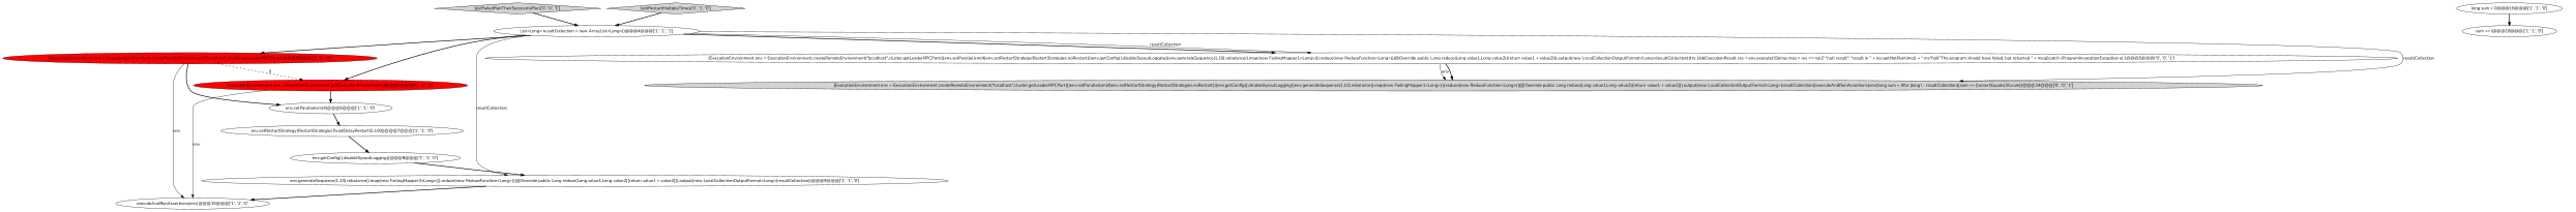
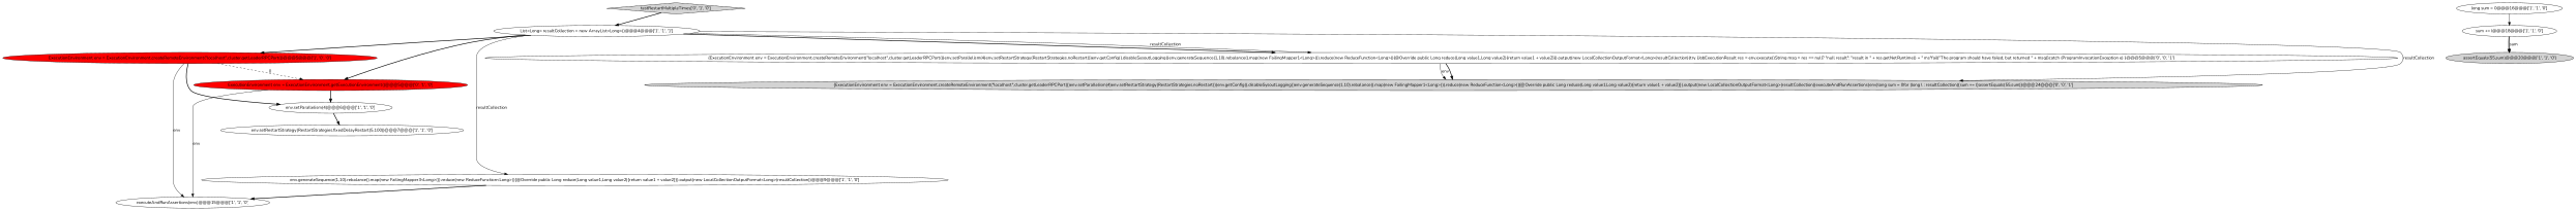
  digraph {
    fontname=Nunito
    node [fillcolor=white fontname=Nunito shape=ellipse style=filled]
    edge [fontname=Nunito style=bold]
    n1 [fillcolor=red label="ExecutionEnvironment env = ExecutionEnvironment.createRemoteEnvironment(\"localhost\",cluster.getLeaderRPCPort())@@@5@@@['1', '0', '0']"]
    n2 [fillcolor=red label="ExecutionEnvironment env = ExecutionEnvironment.getExecutionEnvironment()@@@5@@@['0', '1', '0']"]
    n3 [label="env.setParallelism(4)@@@6@@@['1', '1', '0']"]
    n4 [label="executeAndRunAssertions(env)@@@15@@@['1', '1', '0']"]
    n5 [label="env.setRestartStrategy(RestartStrategies.fixedDelayRestart(5,100))@@@7@@@['1', '1', '0']"]
-   n7 [fillcolor=lightgray label="testFailedRunThenSuccessfulRun['0', '0', '1']" shape=diamond]
+   n6 [fillcolor=lightgray label="assertEquals(55,sum)@@@20@@@['1', '1', '0']"]
    n8 [label="List<Long> resultCollection = new ArrayList<Long>()@@@4@@@['1', '1', '1']"]
    n9 [label="{ExecutionEnvironment env = ExecutionEnvironment.createRemoteEnvironment(\"localhost\",cluster.getLeaderRPCPort())env.setParallelism(4)env.setRestartStrategy(RestartStrategies.noRestart())env.getConfig().disableSysoutLogging()env.generateSequence(1,10).rebalance().map(new FailingMapper1<Long>()).reduce(new ReduceFunction<Long>(){@Override public Long reduce(Long value1,Long value2){return value1 + value2}}).output(new LocalCollectionOutputFormat<Long>(resultCollection))try {JobExecutionResult res = env.execute()String msg = res == null? \"null result\": \"result in \" + res.getNetRuntime() + \" ms\"fail(\"The program should have failed, but returned \" + msg)}catch (ProgramInvocationException e) }@@@5@@@['0', '0', '1']"]
    n10 [fillcolor=lightgray label="{ExecutionEnvironment env = ExecutionEnvironment.createRemoteEnvironment(\"localhost\",cluster.getLeaderRPCPort())env.setParallelism(4)env.setRestartStrategy(RestartStrategies.noRestart())env.getConfig().disableSysoutLogging()env.generateSequence(1,10).rebalance().map(new FailingMapper1<Long>()).reduce(new ReduceFunction<Long>(){@Override public Long reduce(Long value1,Long value2){return value1 + value2}}).output(new LocalCollectionOutputFormat<Long>(resultCollection))executeAndRunAssertions(env)long sum = 0for (long l : resultCollection){sum += l}assertEquals(55,sum)}@@@24@@@['0', '0', '1']"]
    n11 [label="env.generateSequence(1,10).rebalance().map(new FailingMapper3<Long>()).reduce(new ReduceFunction<Long>(){@Override public Long reduce(Long value1,Long value2){return value1 + value2}}).output(new LocalCollectionOutputFormat<Long>(resultCollection))@@@9@@@['1', '1', '0']"]
    n12 [label="long sum = 0@@@16@@@['1', '1', '0']"]
    n13 [label="sum += l@@@18@@@['1', '1', '0']"]
-   n14 [label="env.getConfig().disableSysoutLogging()@@@8@@@['1', '1', '0']"]
    n15 [fillcolor=lightgray label="testRestartMultipleTimes['0', '1', '0']" shape=diamond]
    n1 -> n2 [label=0 style=dashed]
    n1 -> n3
    n1 -> n4 [label=env style=solid]
    n2 -> n3
    n2 -> n4 [label=env style=solid]
    n3 -> n5
-   n5 -> n14
-   n7 -> n8
    n8 -> n1
    n8 -> n2
    n8 -> n9
    n8 -> n9 [label=resultCollection style=solid]
    n8 -> n10 [label=resultCollection style=solid]
    n8 -> n11 [label=resultCollection style=solid]
    n9 -> n10 [label=env style=solid]
    n9 -> n10
    n11 -> n4
-   n12 -> n13
-   n14 -> n11
+   n12 -> n13 [style=solid]
+   n13 -> n6
+   n13 -> n6 [label=sum style=solid]
    n15 -> n8
  }
